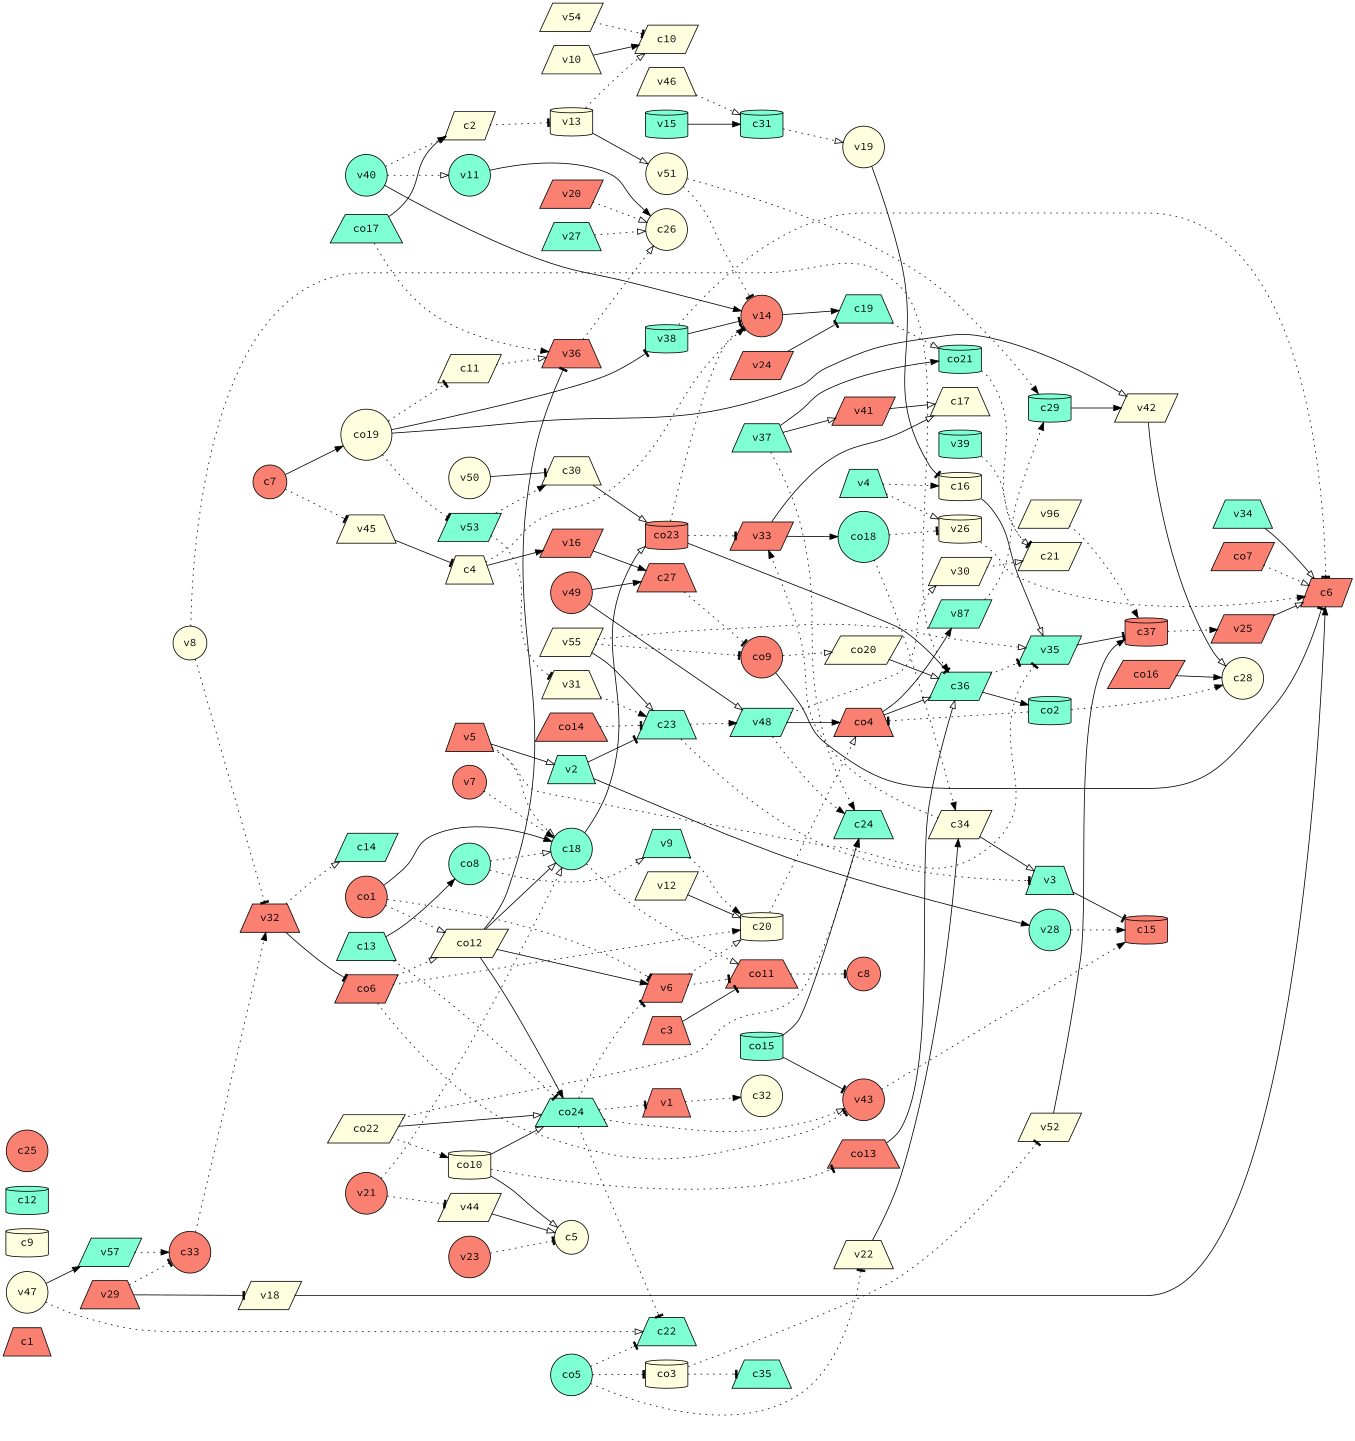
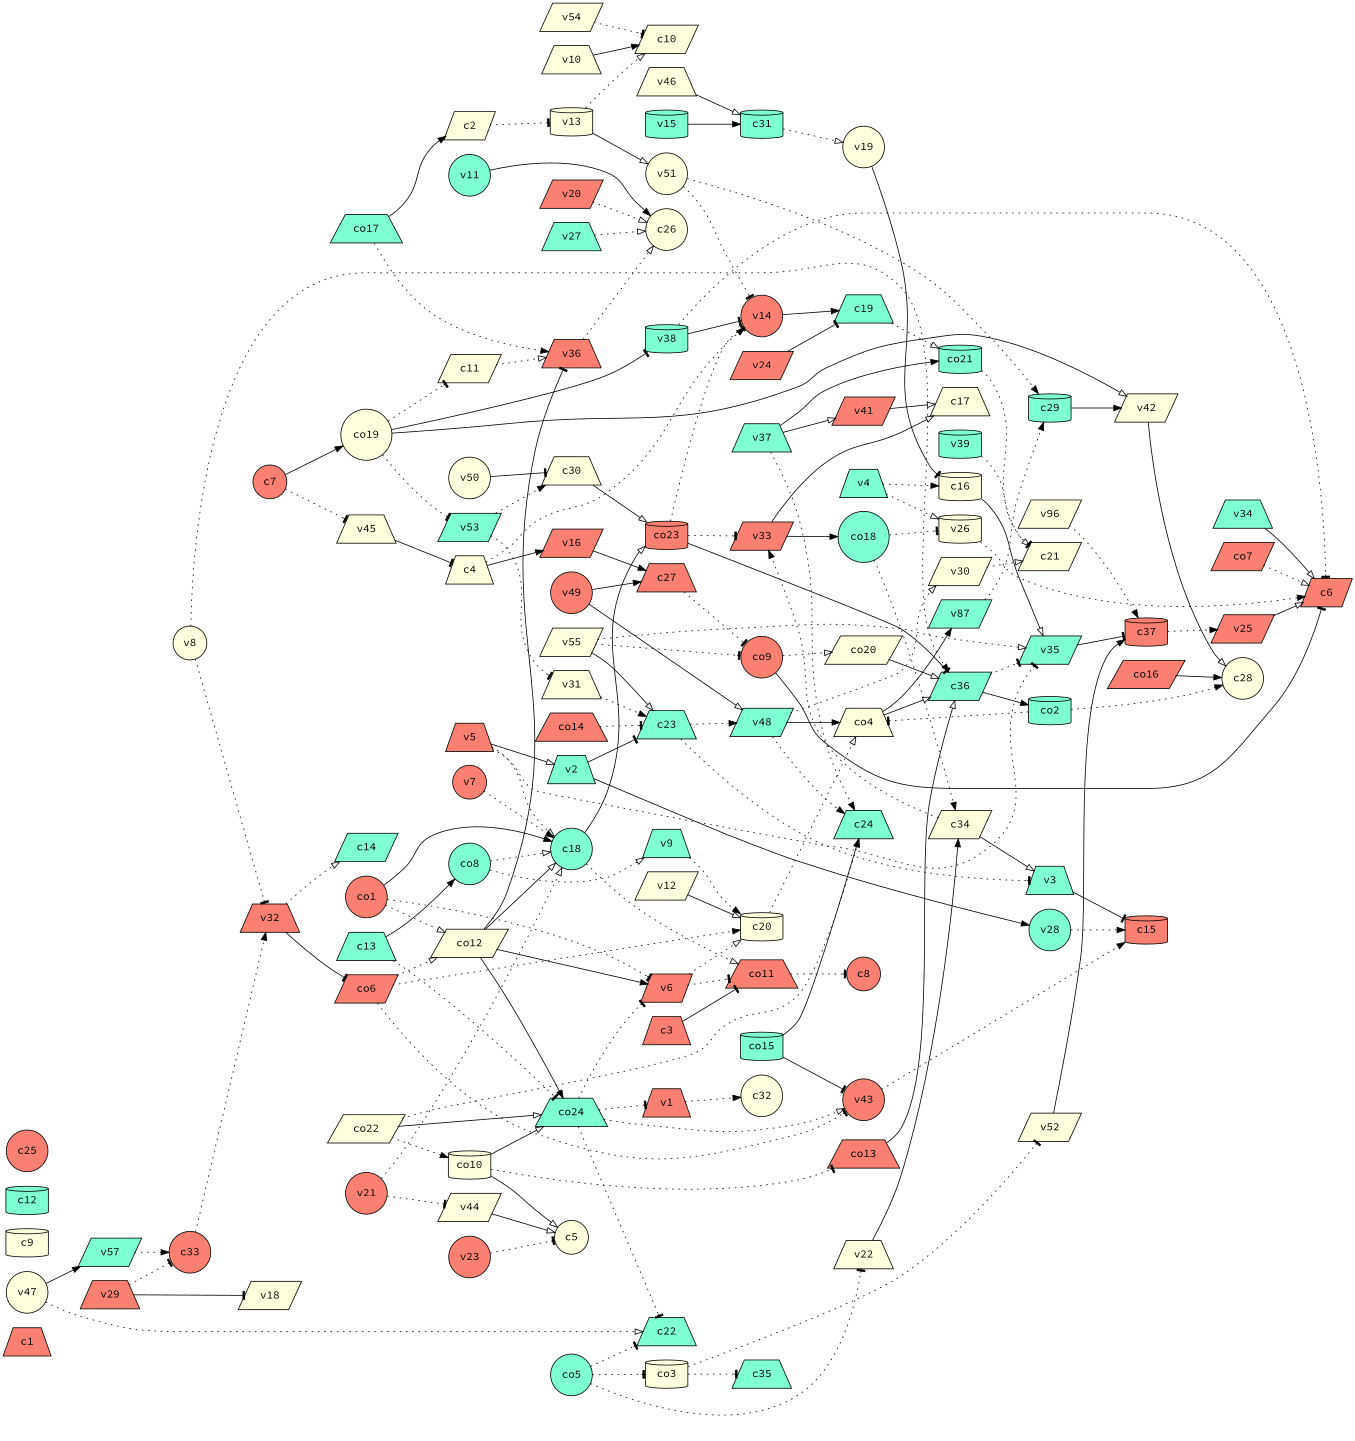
  strict digraph {
    fontname="Source Code Pro"
    rankdir=LR
    node [fillcolor=lightyellow fontname="Source Code Pro" shape=trapezium style=filled]
    edge [arrowhead=onormal fontname="Source Code Pro" style=dotted weight=1]
    c1 [fillcolor=salmon]
    c2 [shape=parallelogram]
    v13 [shape=cylinder]
    c10 [shape=parallelogram]
    v51 [shape=circle]
    c3 [fillcolor=salmon]
    co11 [fillcolor=salmon]
    c8 [fillcolor=salmon shape=circle]
    v14 [fillcolor=salmon shape=circle]
    c4
    v16 [fillcolor=salmon shape=parallelogram]
    c19 [fillcolor=aquamarine]
    c27 [fillcolor=salmon]
    c7 [fillcolor=salmon shape=circle]
    co19 [shape=circle]
    v45
    c11 [shape=parallelogram]
    v42 [shape=parallelogram]
    v38 [fillcolor=aquamarine shape=cylinder]
    v53 [fillcolor=aquamarine shape=parallelogram]
    c9 [shape=cylinder]
    v36 [fillcolor=salmon]
    c26 [shape=circle]
    c12 [fillcolor=aquamarine shape=cylinder]
    c13 [fillcolor=aquamarine]
    co8 [fillcolor=aquamarine shape=circle]
    co24 [fillcolor=aquamarine]
    c18 [fillcolor=aquamarine shape=circle]
    v9 [fillcolor=aquamarine]
    v1 [fillcolor=salmon]
    v6 [fillcolor=salmon shape=parallelogram]
    v43 [fillcolor=salmon shape=circle]
    c22 [fillcolor=aquamarine]
    c16 [shape=cylinder]
    v35 [fillcolor=aquamarine shape=parallelogram]
    c37 [fillcolor=salmon shape=cylinder]
    co13 [fillcolor=salmon]
    c36 [fillcolor=aquamarine shape=parallelogram]
    co23 [fillcolor=salmon shape=cylinder]
    v33 [fillcolor=salmon shape=parallelogram]
    co21 [fillcolor=aquamarine shape=cylinder]
    c21 [shape=parallelogram]
    c20 [shape=cylinder]
-   co4 [fillcolor=salmon]
+   co4
    n45 [fillcolor=aquamarine label=v87 shape=parallelogram]
    c23 [fillcolor=aquamarine]
    v3 [fillcolor=aquamarine]
    v48 [fillcolor=aquamarine shape=parallelogram]
    c15 [fillcolor=salmon shape=cylinder]
    v30 [shape=parallelogram]
    c24 [fillcolor=aquamarine]
    c25 [fillcolor=salmon shape=circle]
    co9 [fillcolor=salmon shape=circle]
    c6 [fillcolor=salmon shape=parallelogram]
    co20 [shape=parallelogram]
    c29 [fillcolor=aquamarine shape=cylinder]
    c28 [shape=circle]
    c30
    c31 [fillcolor=aquamarine shape=cylinder]
    v19 [shape=circle]
    c33 [fillcolor=salmon shape=circle]
    v32 [fillcolor=salmon]
    c14 [fillcolor=aquamarine shape=parallelogram]
    co6 [fillcolor=salmon shape=parallelogram]
    c34 [shape=parallelogram]
    c17
    co18 [fillcolor=aquamarine shape=circle]
    co2 [fillcolor=aquamarine shape=cylinder]
    v25 [fillcolor=salmon shape=parallelogram]
    c32 [shape=circle]
    v2 [fillcolor=aquamarine]
    v28 [fillcolor=aquamarine shape=circle]
    v4 [fillcolor=aquamarine]
    v26 [shape=cylinder]
    v5 [fillcolor=salmon]
    v7 [fillcolor=salmon shape=circle]
    v8 [shape=circle]
    v10
    v11 [fillcolor=aquamarine shape=circle]
    v12 [shape=parallelogram]
    v15 [fillcolor=aquamarine shape=cylinder]
    v18 [shape=parallelogram]
    v20 [fillcolor=salmon shape=parallelogram]
    v21 [fillcolor=salmon shape=circle]
    v44 [shape=parallelogram]
    c5 [shape=circle]
    v22
    v23 [fillcolor=salmon shape=circle]
    v24 [fillcolor=salmon shape=parallelogram]
    v27 [fillcolor=aquamarine]
    v29 [fillcolor=salmon]
    v31
    co12 [shape=parallelogram]
    v34 [fillcolor=aquamarine]
    v37 [fillcolor=aquamarine]
    v41 [fillcolor=salmon shape=parallelogram]
    v39 [fillcolor=aquamarine shape=cylinder]
-   v40 [fillcolor=aquamarine shape=circle]
    v46
    v47 [shape=circle]
    v57 [fillcolor=aquamarine shape=parallelogram]
    v49 [fillcolor=salmon shape=circle]
    v50 [shape=circle]
    v52 [shape=parallelogram]
    v54 [shape=parallelogram]
    v55 [shape=parallelogram]
    n107 [label=v96 shape=parallelogram]
    co1 [fillcolor=salmon shape=circle]
    co3 [shape=cylinder]
    c35 [fillcolor=aquamarine]
    co5 [fillcolor=aquamarine shape=circle]
    co7 [fillcolor=salmon shape=parallelogram]
    co10 [shape=cylinder]
    co14 [fillcolor=salmon]
    co15 [fillcolor=aquamarine shape=cylinder]
    co16 [fillcolor=salmon shape=parallelogram]
    co17 [fillcolor=aquamarine]
    co22 [shape=parallelogram]
    c2 -> v13 [arrowhead=tee]
    v13 -> c10
    v13 -> v51 [style=solid]
    v51 -> v14 [arrowhead=tee]
    v51 -> c29 [arrowhead=normal]
    c3 -> co11 [arrowhead=tee style=solid]
    co11 -> c8 [arrowhead=tee]
    v14 -> c19 [arrowhead=normal style=solid]
    c4 -> v14 [arrowhead=normal]
    c4 -> v16 [arrowhead=normal style=solid]
    v16 -> c27 [arrowhead=normal style=solid]
    c19 -> co21
    c27 -> co9 [arrowhead=tee]
    c7 -> co19 [arrowhead=normal style=solid]
    c7 -> v45 [arrowhead=tee]
    co19 -> c11 [arrowhead=tee]
    co19 -> v42 [style=solid]
    co19 -> v38 [arrowhead=tee style=solid]
    co19 -> v53 [arrowhead=tee]
    v45 -> c4 [arrowhead=tee style=solid]
    c11 -> v36
    v42 -> c28 [style=solid]
    v38 -> v14 [arrowhead=tee style=solid]
    v38 -> c6 [arrowhead=tee]
    v53 -> c30 [arrowhead=normal]
    v53 -> v31 [arrowhead=tee]
    v36 -> c26
    c13 -> co8 [arrowhead=normal style=solid]
    c13 -> co24 [arrowhead=tee]
    co8 -> c18
    co8 -> v9
    co24 -> v1 [arrowhead=tee]
    co24 -> v6 [arrowhead=tee]
    co24 -> v43
    co24 -> c22 [arrowhead=tee]
    c18 -> co11
    c18 -> co23 [style=solid]
    v9 -> c20 [arrowhead=normal]
    v1 -> c32 [arrowhead=normal]
    v6 -> co11 [arrowhead=tee]
    v6 -> c20
    v43 -> c15 [arrowhead=normal]
    c16 -> v35 [style=solid]
    v35 -> c37 [arrowhead=tee style=solid]
    c37 -> v25 [arrowhead=normal]
    co13 -> c36 [style=solid]
    c36 -> v35 [arrowhead=tee]
    c36 -> co2 [arrowhead=normal style=solid]
    co23 -> v14 [arrowhead=tee]
    co23 -> c36 [arrowhead=tee style=solid]
    co23 -> v33 [arrowhead=tee]
    v33 -> c17 [style=solid]
    v33 -> co18 [arrowhead=normal style=solid]
    co21 -> c21
    c20 -> co4
    co4 -> c36 [style=solid]
    co4 -> n45 [arrowhead=normal style=solid]
    n45 -> c29 [arrowhead=normal]
    c23 -> v3 [arrowhead=tee]
    c23 -> v48 [arrowhead=normal]
    v3 -> c15 [arrowhead=tee style=solid]
    v48 -> co4 [arrowhead=normal style=solid]
    v48 -> v30
    v48 -> c24 [arrowhead=normal]
    v30 -> c21
    co9 -> c6 [arrowhead=tee style=solid]
    co9 -> co20
    co20 -> c36 [style=solid]
    c29 -> v42 [arrowhead=normal style=solid]
    c30 -> co23 [style=solid]
    c31 -> v19
    v19 -> c16 [arrowhead=tee style=solid]
    c33 -> v32 [arrowhead=normal]
    v32 -> c14
    v32 -> co6 [arrowhead=tee style=solid]
    co6 -> v43 [arrowhead=tee]
    co6 -> c20 [arrowhead=normal]
    co6 -> co12
    c34 -> v33 [arrowhead=normal]
    c34 -> v3 [style=solid]
    co18 -> c34 [arrowhead=normal]
    co18 -> v26 [arrowhead=tee]
    co2 -> co4 [arrowhead=tee]
    co2 -> c28 [arrowhead=normal]
    v25 -> c6 [style=solid]
    v2 -> c23 [arrowhead=tee style=solid]
    v2 -> v28 [arrowhead=normal style=solid]
    v28 -> c15 [arrowhead=normal]
    v4 -> c16 [arrowhead=normal]
    v4 -> v26
    v26 -> c6 [arrowhead=normal]
    v5 -> c18
    v5 -> v35 [arrowhead=tee]
    v5 -> v2 [style=solid]
    v7 -> c18 [arrowhead=normal]
    v8 -> c36 [arrowhead=normal]
    v8 -> v32 [arrowhead=tee]
    v10 -> c10 [arrowhead=normal style=solid]
    v11 -> c26 [arrowhead=normal style=solid]
    v12 -> c20 [style=solid]
    v15 -> c31 [arrowhead=normal style=solid]
-   v18 -> c6 [arrowhead=normal style=solid]
    v20 -> c26
    v21 -> c18
    v21 -> v44 [arrowhead=tee]
    v44 -> c5 [style=solid]
    v22 -> c34 [arrowhead=normal style=solid]
    v23 -> c5 [arrowhead=tee]
    v24 -> c19 [arrowhead=tee style=solid]
    v27 -> c26
    v29 -> c33 [arrowhead=tee]
    v29 -> v18 [arrowhead=tee style=solid]
    v31 -> c23 [arrowhead=normal]
    co12 -> v36 [arrowhead=tee style=solid]
    co12 -> co24 [arrowhead=normal style=solid]
    co12 -> c18 [style=solid]
    co12 -> v6 [arrowhead=normal style=solid]
    v34 -> c6 [style=solid]
    v37 -> co21 [arrowhead=normal style=solid]
    v37 -> c24 [arrowhead=normal]
    v37 -> v41 [style=solid]
    v41 -> c17 [style=solid]
    v39 -> c21 [arrowhead=tee]
-   v40 -> c2
-   v40 -> v14 [arrowhead=normal style=solid]
-   v40 -> v11
-   v46 -> c31
+   v46 -> c31 [style=solid]
    v47 -> c22
    v47 -> v57 [arrowhead=normal style=solid]
    v57 -> c33 [arrowhead=normal]
    v49 -> c27 [arrowhead=normal style=solid]
    v49 -> v48 [style=solid]
    v50 -> c30 [arrowhead=tee style=solid]
    v52 -> c37 [arrowhead=normal style=solid]
    v54 -> c10 [arrowhead=tee]
    v55 -> v35
    v55 -> c23 [style=solid]
    v55 -> co9 [arrowhead=tee]
    n107 -> c37 [arrowhead=normal]
    co1 -> c18 [arrowhead=normal style=solid]
    co1 -> v6 [arrowhead=tee]
    co1 -> co12
    co3 -> v52 [arrowhead=tee]
    co3 -> c35 [arrowhead=tee]
    co5 -> c22 [arrowhead=tee]
    co5 -> v22 [arrowhead=tee]
    co5 -> co3 [arrowhead=tee]
    co7 -> c6
    co10 -> co24 [style=solid]
    co10 -> co13 [arrowhead=tee]
    co10 -> c5 [style=solid]
    co14 -> c23 [arrowhead=tee]
    co15 -> v43 [arrowhead=tee style=solid]
    co15 -> c24 [arrowhead=normal style=solid]
    co16 -> c28 [arrowhead=normal style=solid]
    co17 -> c2 [arrowhead=normal style=solid]
    co17 -> v36 [arrowhead=normal]
    co22 -> co24 [style=solid]
    co22 -> c24
    co22 -> co10 [arrowhead=normal]
  }
